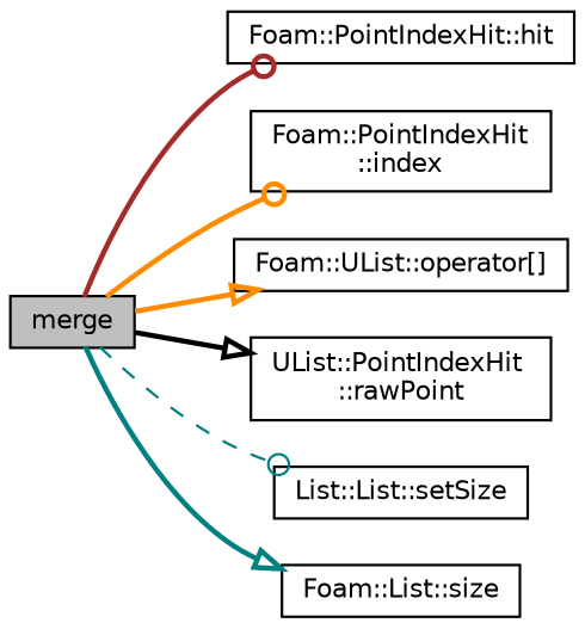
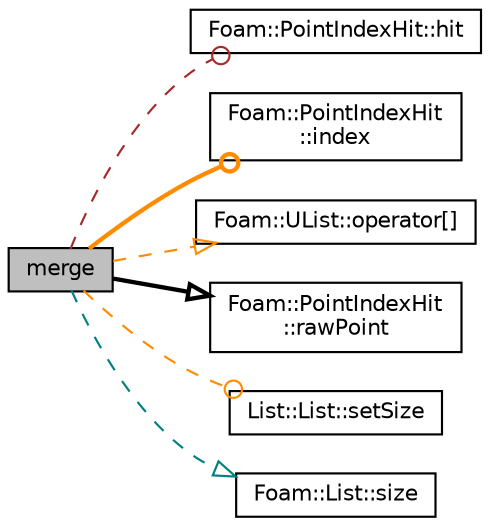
  digraph {
    rankdir=LR
    node [color=black fontname=Helvetica fontsize=10 shape=record]
    edge [arrowhead=odot color=darkorange fontname=Helvetica fontsize=10 labelfontname=Helvetica labelfontsize=10 style=bold]
    n1 [fillcolor=grey75 fontcolor=black height=0.2 label=merge style=filled width=0.4]
    n2 [height=0.2 label="Foam::PointIndexHit::hit" width=0.4]
    n3 [height=0.2 label="Foam::PointIndexHit\l::index" width=0.4]
    n4 [height=0.2 label="Foam::UList::operator[]" width=0.4]
-   n5 [height=0.2 label="UList::PointIndexHit\l::rawPoint" width=0.4]
+   n5 [height=0.2 label="Foam::PointIndexHit\l::rawPoint" width=0.4]
    n6 [height=0.2 label="List::List::setSize" width=0.4]
    n7 [height=0.2 label="Foam::List::size" width=0.4]
-   n1 -> n2 [color=brown]
+   n1 -> n2 [color=brown style=dashed]
    n1 -> n3
-   n1 -> n4 [arrowhead=onormal]
+   n1 -> n4 [arrowhead=onormal style=dashed]
    n1 -> n5 [arrowhead=onormal color=black]
-   n1 -> n6 [color=teal style=dashed]
-   n1 -> n7 [arrowhead=onormal color=teal]
+   n1 -> n6 [style=dashed]
+   n1 -> n7 [arrowhead=onormal color=teal style=dashed]
  }
